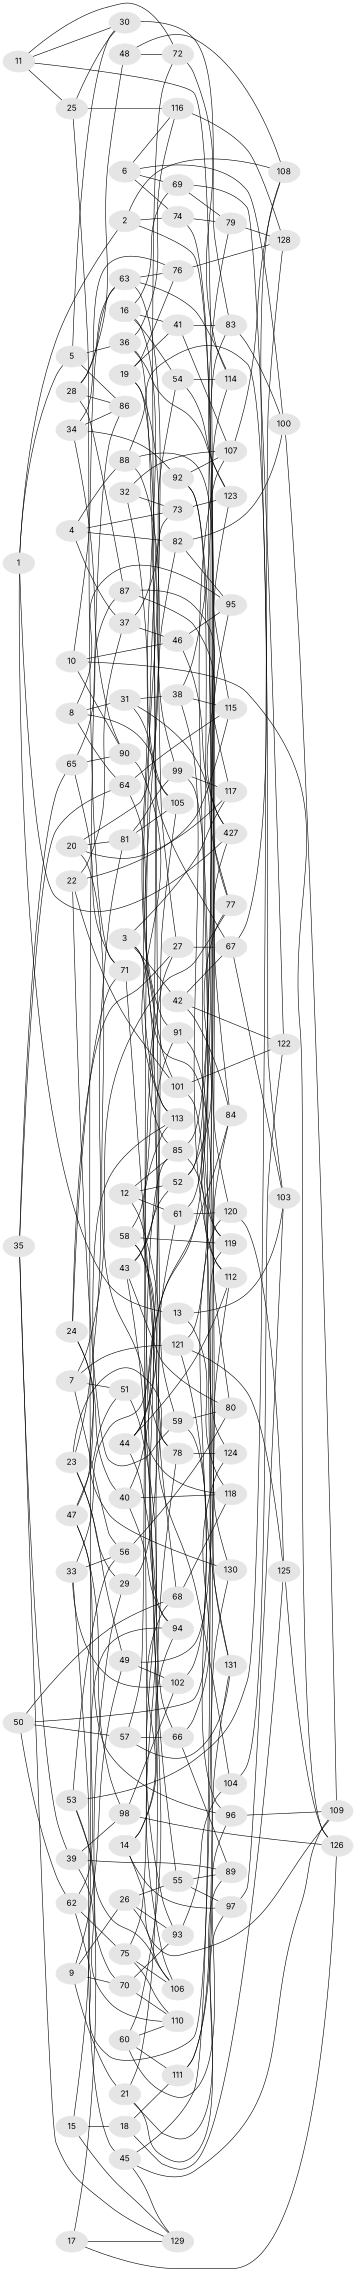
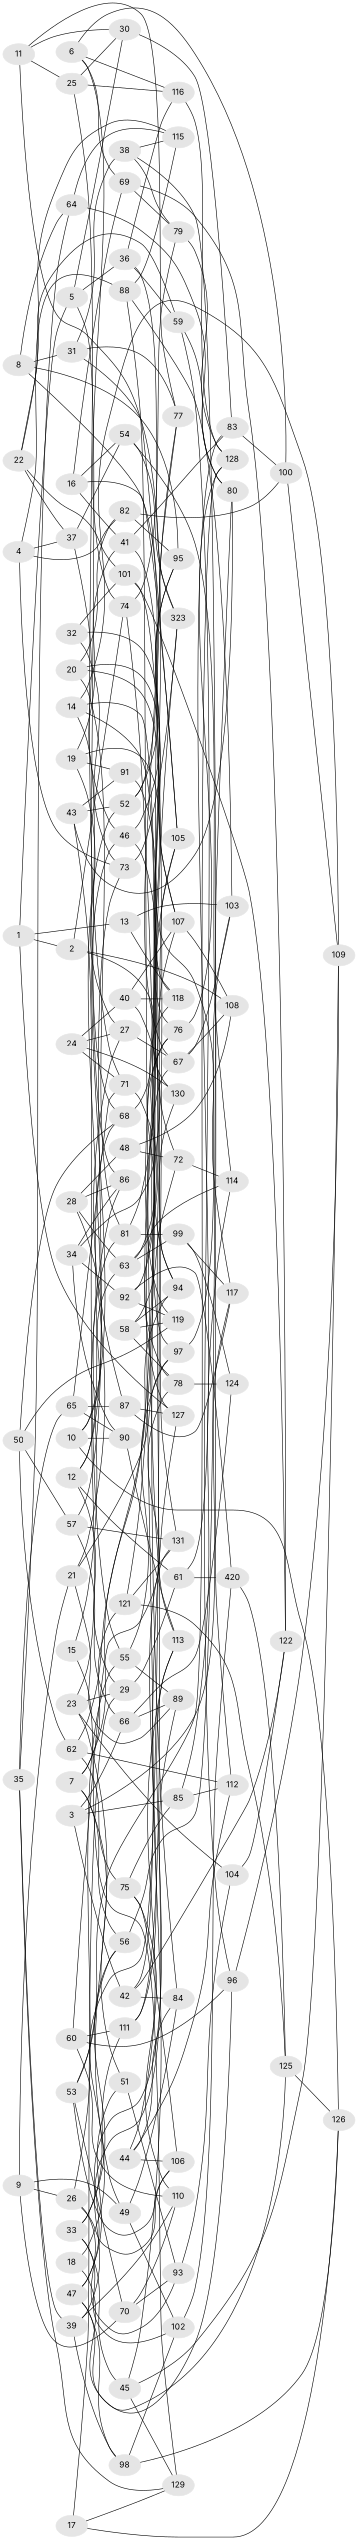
  graph {
    fontname=Inter
    rankdir=LR
    node [color=gray90 fontname=Inter style=filled]
    edge [fontname=Inter]
    1
    2
    5
    13
-   127 [label=427]
+   127
    74
    108
    130
    30
    36
    86
    103
    118
    79
    84
    3
    42
    66
    85
    117
    67
    122
    89
    124
    112
    114
    4
    37
    73
    82
    88
    46
    54
-   123
+   123 [label=323]
    100
    95
    115
    113
    83
    116
    59
    6
    69
    109
    128
    7
    51
    56
    77
    121
    93
    80
    125
    131
    8
    31
    64
    105
    38
    9
    21
    26
    49
    70
    97
    27
    55
    106
    102
    110
    10
    63
    90
    126
    76
    99
    11
    25
    72
    71
    12
    29
    52
    61
    68
-   120
+   120 [label=420]
    91
    119
    14
    94
    15
    18
    129
    17
    111
    16
    41
    107
    19
    20
    81
    22
    101
    96
    23
    104
    24
    40
    78
    32
    28
    48
    87
    33
    45
    34
    92
    35
    39
    65
    98
    43
    44
    47
    50
    57
    62
    75
    53
    58
    60
    1 -- 2
    1 -- 5
    1 -- 13
    1 -- 127
    2 -- 74
    2 -- 108
    2 -- 130
    5 -- 30
    5 -- 36
    5 -- 86
    13 -- 103
    13 -- 118
    74 -- 79
    74 -- 84
    30 -- 83
    36 -- 123
    36 -- 116
    36 -- 59
    79 -- 128
    3 -- 42
    3 -- 66
    3 -- 85
    3 -- 117
    42 -- 84
    42 -- 67
    42 -- 122
    66 -- 89
    66 -- 124
    85 -- 112
    85 -- 114
    67 -- 108
    67 -- 103
    4 -- 37
    4 -- 73
    4 -- 82
    4 -- 88
    37 -- 46
    37 -- 54
    73 -- 123
    82 -- 100
    82 -- 95
    88 -- 103
    88 -- 115
    88 -- 113
    46 -- 127
    46 -- 95
    54 -- 114
    54 -- 123
    100 -- 109
    83 -- 100
    116 -- 128
    59 -- 80
    59 -- 96
    6 -- 74
    6 -- 100
    6 -- 116
    6 -- 69
    69 -- 79
    69 -- 122
    7 -- 51
    7 -- 56
    7 -- 77
    7 -- 121
    51 -- 93
    56 -- 80
    121 -- 123
    121 -- 125
    121 -- 131
    93 -- 104
    125 -- 126
    8 -- 67
    8 -- 95
    8 -- 31
    8 -- 64
    31 -- 77
    31 -- 105
    31 -- 38
    64 -- 115
    64 -- 80
    38 -- 79
    38 -- 112
    38 -- 115
    9 -- 21
    9 -- 26
    9 -- 49
    9 -- 70
    21 -- 89
    21 -- 97
    21 -- 27
    26 -- 93
    26 -- 55
    26 -- 106
    49 -- 84
    49 -- 102
    70 -- 93
    70 -- 110
    97 -- 103
    27 -- 67
    55 -- 89
    55 -- 97
    102 -- 120
    10 -- 46
    10 -- 63
    10 -- 90
    10 -- 126
    63 -- 114
    63 -- 76
    63 -- 99
    90 -- 113
    76 -- 128
    99 -- 117
    99 -- 124
    11 -- 30
    11 -- 77
    11 -- 25
    11 -- 72
    25 -- 30
    25 -- 116
    25 -- 71
    72 -- 114
    71 -- 78
-   12 -- 85
+   12 -- 29
    12 -- 52
    12 -- 61
    12 -- 68
    29 -- 61
    52 -- 95
    52 -- 77
    61 -- 83
    61 -- 120
    68 -- 118
    120 -- 125
    91 -- 119
    14 -- 109
    14 -- 97
    14 -- 68
    14 -- 94
    15 -- 86
-   15 -- 18
    15 -- 129
    18 -- 125
    18 -- 111
    17 -- 126
    17 -- 29
    17 -- 129
    111 -- 130
    111 -- 131
    16 -- 54
    16 -- 69
    16 -- 105
    16 -- 41
    41 -- 83
    41 -- 107
    107 -- 108
    19 -- 27
    19 -- 76
    19 -- 91
    19 -- 41
    20 -- 118
    20 -- 117
    20 -- 82
    20 -- 81
    81 -- 105
    81 -- 99
    22 -- 37
    22 -- 115
    22 -- 59
    22 -- 101
    101 -- 122
    101 -- 131
    96 -- 109
    23 -- 49
    23 -- 29
    23 -- 81
    23 -- 104
    104 -- 122
    24 -- 130
    24 -- 27
    24 -- 71
    24 -- 40
    40 -- 118
    40 -- 94
    40 -- 107
    78 -- 124
    32 -- 73
    32 -- 107
    32 -- 101
    28 -- 86
    28 -- 63
    28 -- 48
    28 -- 87
    48 -- 108
    48 -- 72
    87 -- 127
    87 -- 117
    33 -- 56
    33 -- 105
    33 -- 102
    33 -- 45
    45 -- 127
    45 -- 109
    45 -- 129
    34 -- 86
    34 -- 90
    34 -- 76
    34 -- 92
    92 -- 120
    92 -- 119
    92 -- 107
    35 -- 64
    35 -- 129
    35 -- 39
    35 -- 65
    39 -- 89
    39 -- 110
    39 -- 98
    65 -- 90
    65 -- 71
    65 -- 87
    98 -- 102
    98 -- 126
    43 -- 80
    43 -- 55
    43 -- 52
    43 -- 91
    44 -- 84
    44 -- 112
    44 -- 113
    44 -- 106
    47 -- 113
    47 -- 51
    47 -- 96
    47 -- 98
    50 -- 68
    50 -- 119
    50 -- 57
    50 -- 62
    57 -- 66
    57 -- 73
    57 -- 131
    62 -- 112
    62 -- 94
    62 -- 75
    75 -- 85
    75 -- 106
    75 -- 110
    53 -- 128
    53 -- 56
    53 -- 70
    53 -- 106
    58 -- 72
    58 -- 119
    58 -- 94
    58 -- 78
    60 -- 110
    60 -- 111
    60 -- 96
    60 -- 78
  }
